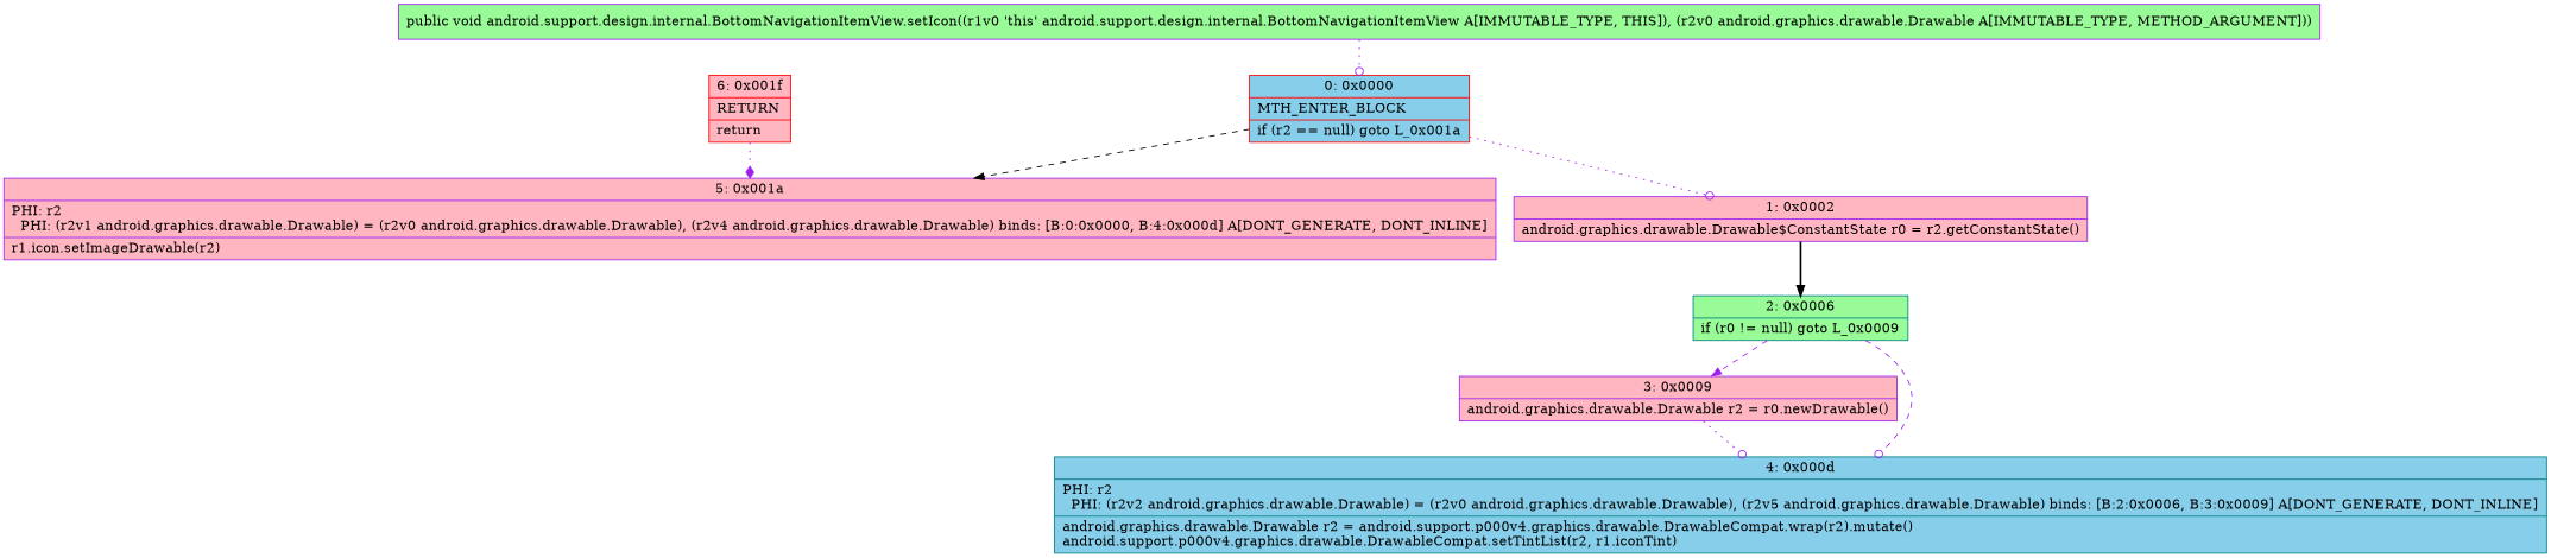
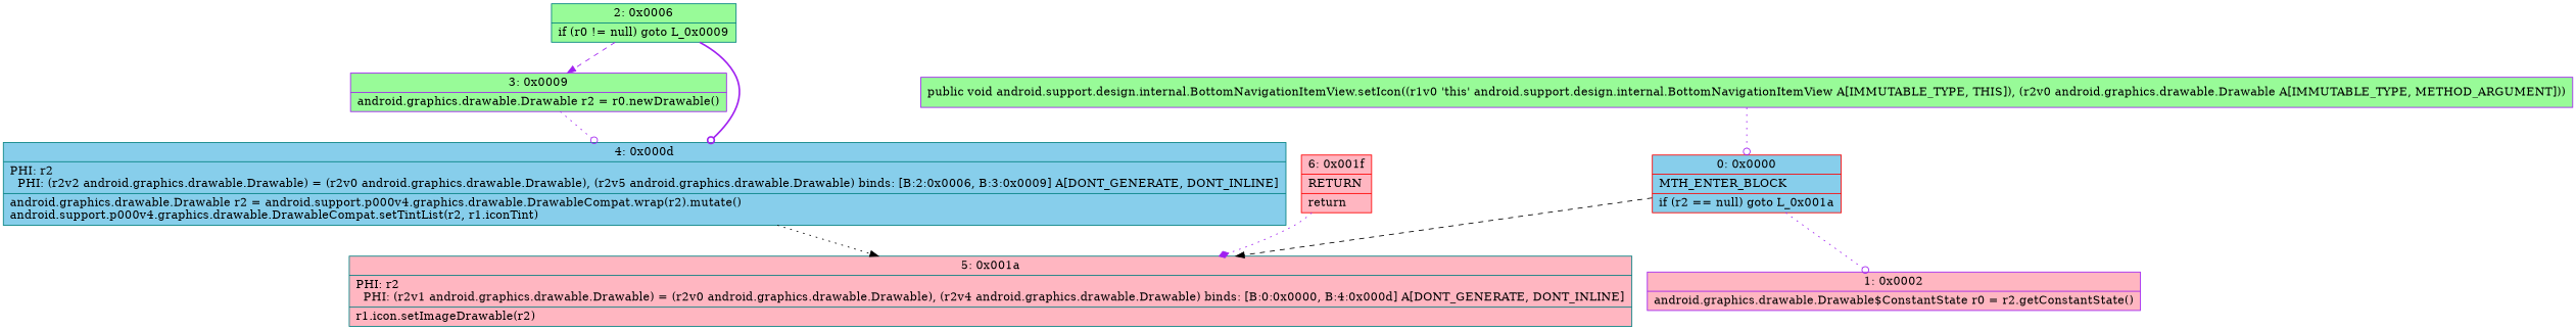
  digraph {
    node [color=purple fillcolor=lightpink shape=record style=filled]
    edge [arrowhead=odot color=purple style=dotted]
    n1 [color=red fillcolor=skyblue label="{0\:\ 0x0000|MTH_ENTER_BLOCK\l|if (r2 == null) goto L_0x001a\l}"]
    n2 [label="{1\:\ 0x0002|android.graphics.drawable.Drawable$ConstantState r0 = r2.getConstantState()\l}"]
-   n3 [label="{5\:\ 0x001a|PHI: r2 \l  PHI: (r2v1 android.graphics.drawable.Drawable) = (r2v0 android.graphics.drawable.Drawable), (r2v4 android.graphics.drawable.Drawable) binds: [B:0:0x0000, B:4:0x000d] A[DONT_GENERATE, DONT_INLINE]\l|r1.icon.setImageDrawable(r2)\l}"]
+   n3 [color=teal label="{5\:\ 0x001a|PHI: r2 \l  PHI: (r2v1 android.graphics.drawable.Drawable) = (r2v0 android.graphics.drawable.Drawable), (r2v4 android.graphics.drawable.Drawable) binds: [B:0:0x0000, B:4:0x000d] A[DONT_GENERATE, DONT_INLINE]\l|r1.icon.setImageDrawable(r2)\l}"]
    n4 [color=teal fillcolor=palegreen label="{2\:\ 0x0006|if (r0 != null) goto L_0x0009\l}"]
-   n5 [label="{3\:\ 0x0009|android.graphics.drawable.Drawable r2 = r0.newDrawable()\l}"]
+   n5 [fillcolor=palegreen label="{3\:\ 0x0009|android.graphics.drawable.Drawable r2 = r0.newDrawable()\l}"]
    n6 [color=teal fillcolor=skyblue label="{4\:\ 0x000d|PHI: r2 \l  PHI: (r2v2 android.graphics.drawable.Drawable) = (r2v0 android.graphics.drawable.Drawable), (r2v5 android.graphics.drawable.Drawable) binds: [B:2:0x0006, B:3:0x0009] A[DONT_GENERATE, DONT_INLINE]\l|android.graphics.drawable.Drawable r2 = android.support.p000v4.graphics.drawable.DrawableCompat.wrap(r2).mutate()\landroid.support.p000v4.graphics.drawable.DrawableCompat.setTintList(r2, r1.iconTint)\l}"]
    n7 [color=red label="{6\:\ 0x001f|RETURN\l|return\l}"]
    n8 [fillcolor=palegreen label="{public void android.support.design.internal.BottomNavigationItemView.setIcon((r1v0 'this' android.support.design.internal.BottomNavigationItemView A[IMMUTABLE_TYPE, THIS]), (r2v0 android.graphics.drawable.Drawable A[IMMUTABLE_TYPE, METHOD_ARGUMENT])) }"]
    n1 -> n2
    n1 -> n3 [arrowhead=normal color=black style=dashed]
-   n2 -> n4 [arrowhead=normal color=black style=bold]
    n4 -> n5 [arrowhead=normal style=dashed]
-   n4 -> n6 [style=dashed]
+   n4 -> n6 [style=bold]
    n5 -> n6
+   n6 -> n3 [arrowhead=normal color=black]
    n7 -> n3 [arrowhead=diamond]
    n8 -> n1
  }
